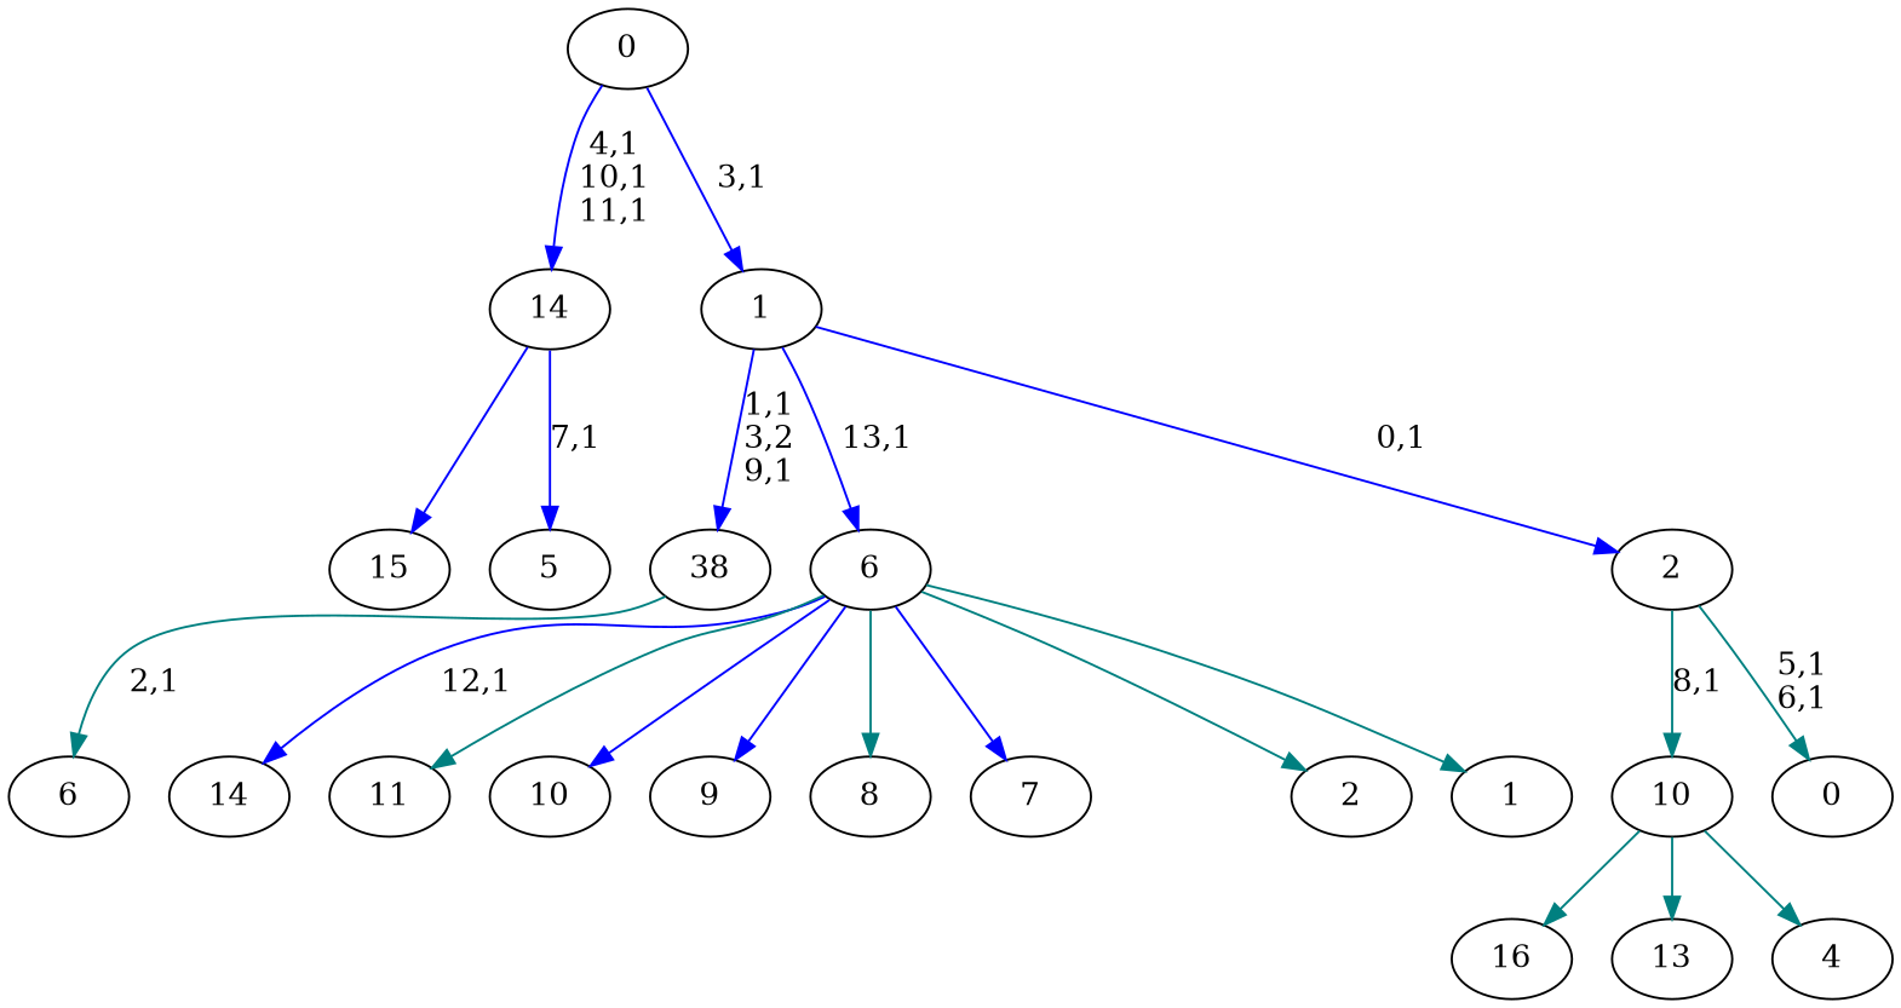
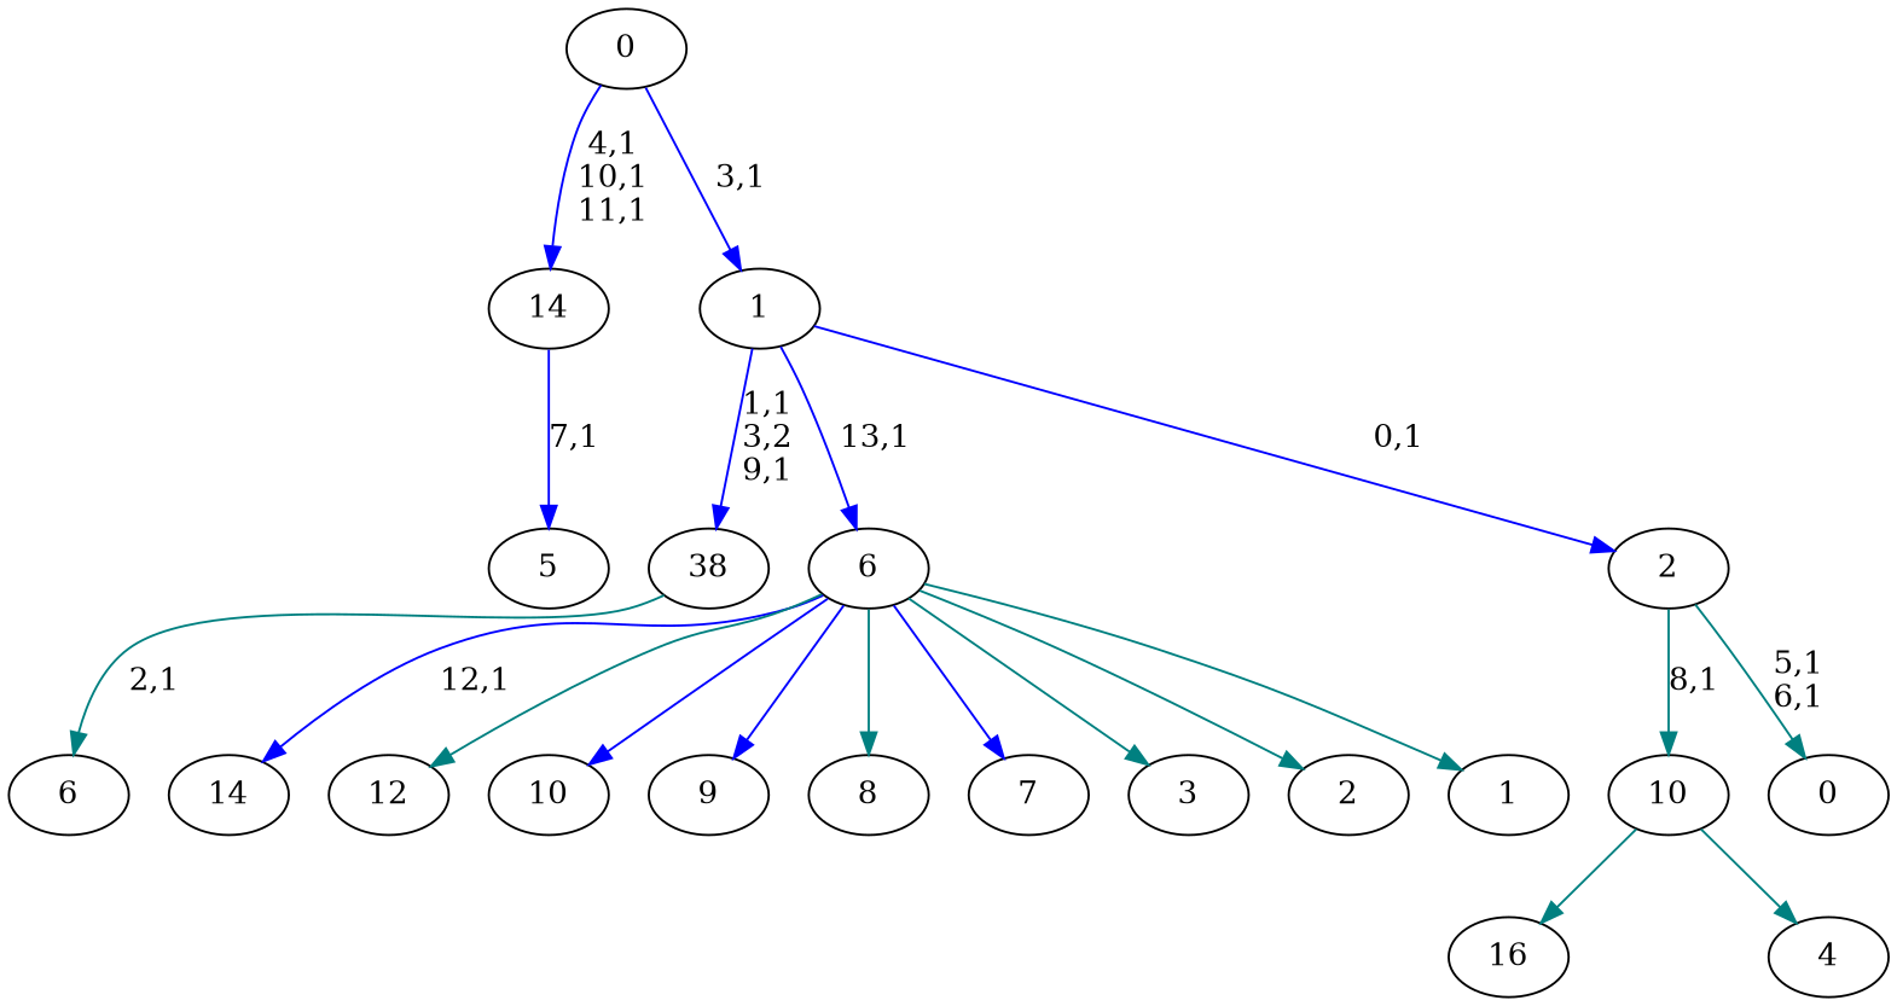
  digraph {
    edge [color=teal]
    n1 [label=16]
-   n2 [label=15]
    n3 [label=14]
-   n4 [label=13]
-   n5 [label=11]
+   n5 [label=12]
    n6 [label=10]
    n7 [label=9]
    n8 [label=8]
    n9 [label=7]
    n10 [label=6]
    n11 [label=38]
    n12 [label=5]
    14
    n14 [label=4]
    10
+   n16 [label=3]
    n17 [label=2]
    n18 [label=1]
    6
    n20 [label=0]
    2
    1
    0
    n11 -> n10 [label="2,1"]
-   14 -> n2 [color=blue]
    14 -> n12 [color=blue label="7,1"]
    10 -> n1
-   10 -> n4
    10 -> n14
    6 -> n3 [color=blue label="12,1"]
    6 -> n5
    6 -> n6 [color=blue]
    6 -> n7 [color=blue]
    6 -> n8
    6 -> n9 [color=blue]
+   6 -> n16
    6 -> n17
    6 -> n18
    2 -> 10 [label="8,1"]
    2 -> n20 [label="5,1\n6,1"]
    1 -> n11 [color=blue label="1,1\n3,2\n9,1"]
    1 -> 6 [color=blue label="13,1"]
    1 -> 2 [color=blue label="0,1"]
    0 -> 14 [color=blue label="4,1\n10,1\n11,1"]
    0 -> 1 [color=blue label="3,1"]
  }
